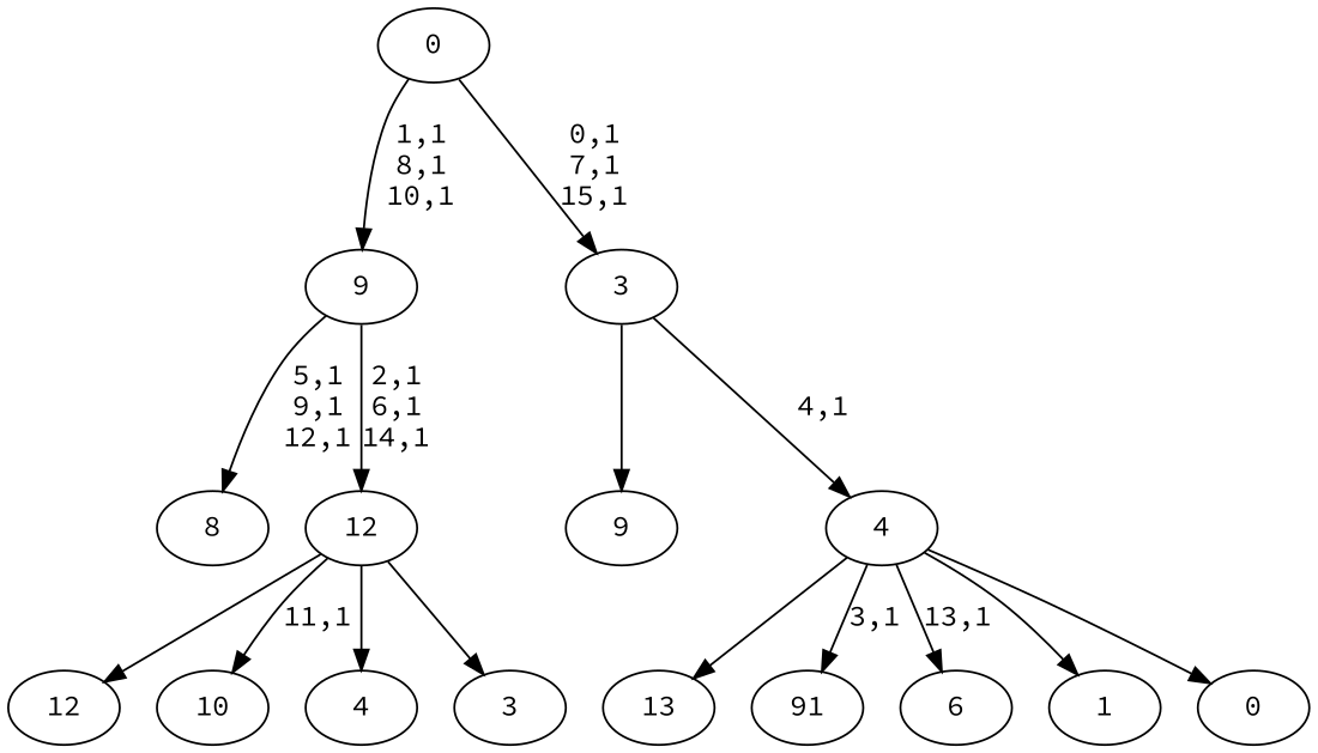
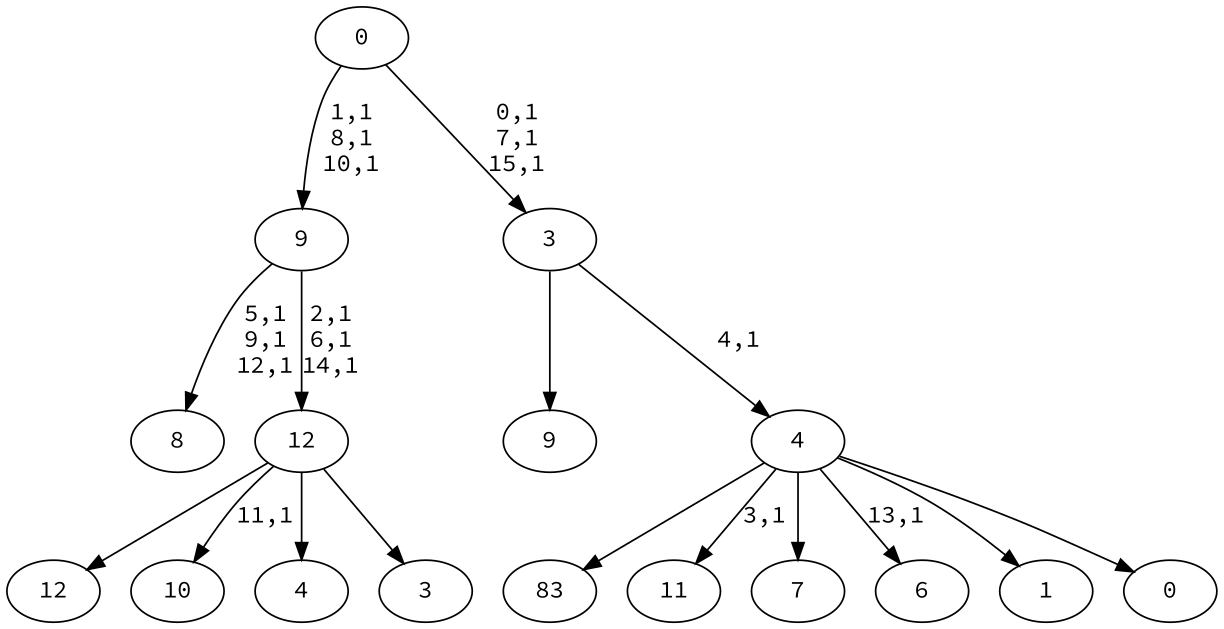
  digraph {
    fontname="Source Code Pro"
    node [fontname="Source Code Pro"]
    edge [fontname="Source Code Pro"]
-   n1 [label=13]
+   n1 [label=83]
    n2 [label=12]
-   n3 [label=91]
+   n3 [label=11]
    n4 [label=10]
    n5 [label=9]
    n6 [label=8]
+   n7 [label=7]
    n8 [label=6]
    n9 [label=4]
    n10 [label=3]
    12
    9
    n13 [label=1]
    n14 [label=0]
    4
    3
    0
    12 -> n2
    12 -> n4 [label="11,1"]
    12 -> n9
    12 -> n10
    9 -> n6 [label="5,1\n9,1\n12,1"]
    9 -> 12 [label="2,1\n6,1\n14,1"]
    4 -> n1
    4 -> n3 [label="3,1"]
+   4 -> n7
    4 -> n8 [label="13,1"]
    4 -> n13
    4 -> n14
    3 -> n5
    3 -> 4 [label="4,1"]
    0 -> 9 [label="1,1\n8,1\n10,1"]
    0 -> 3 [label="0,1\n7,1\n15,1"]
  }
